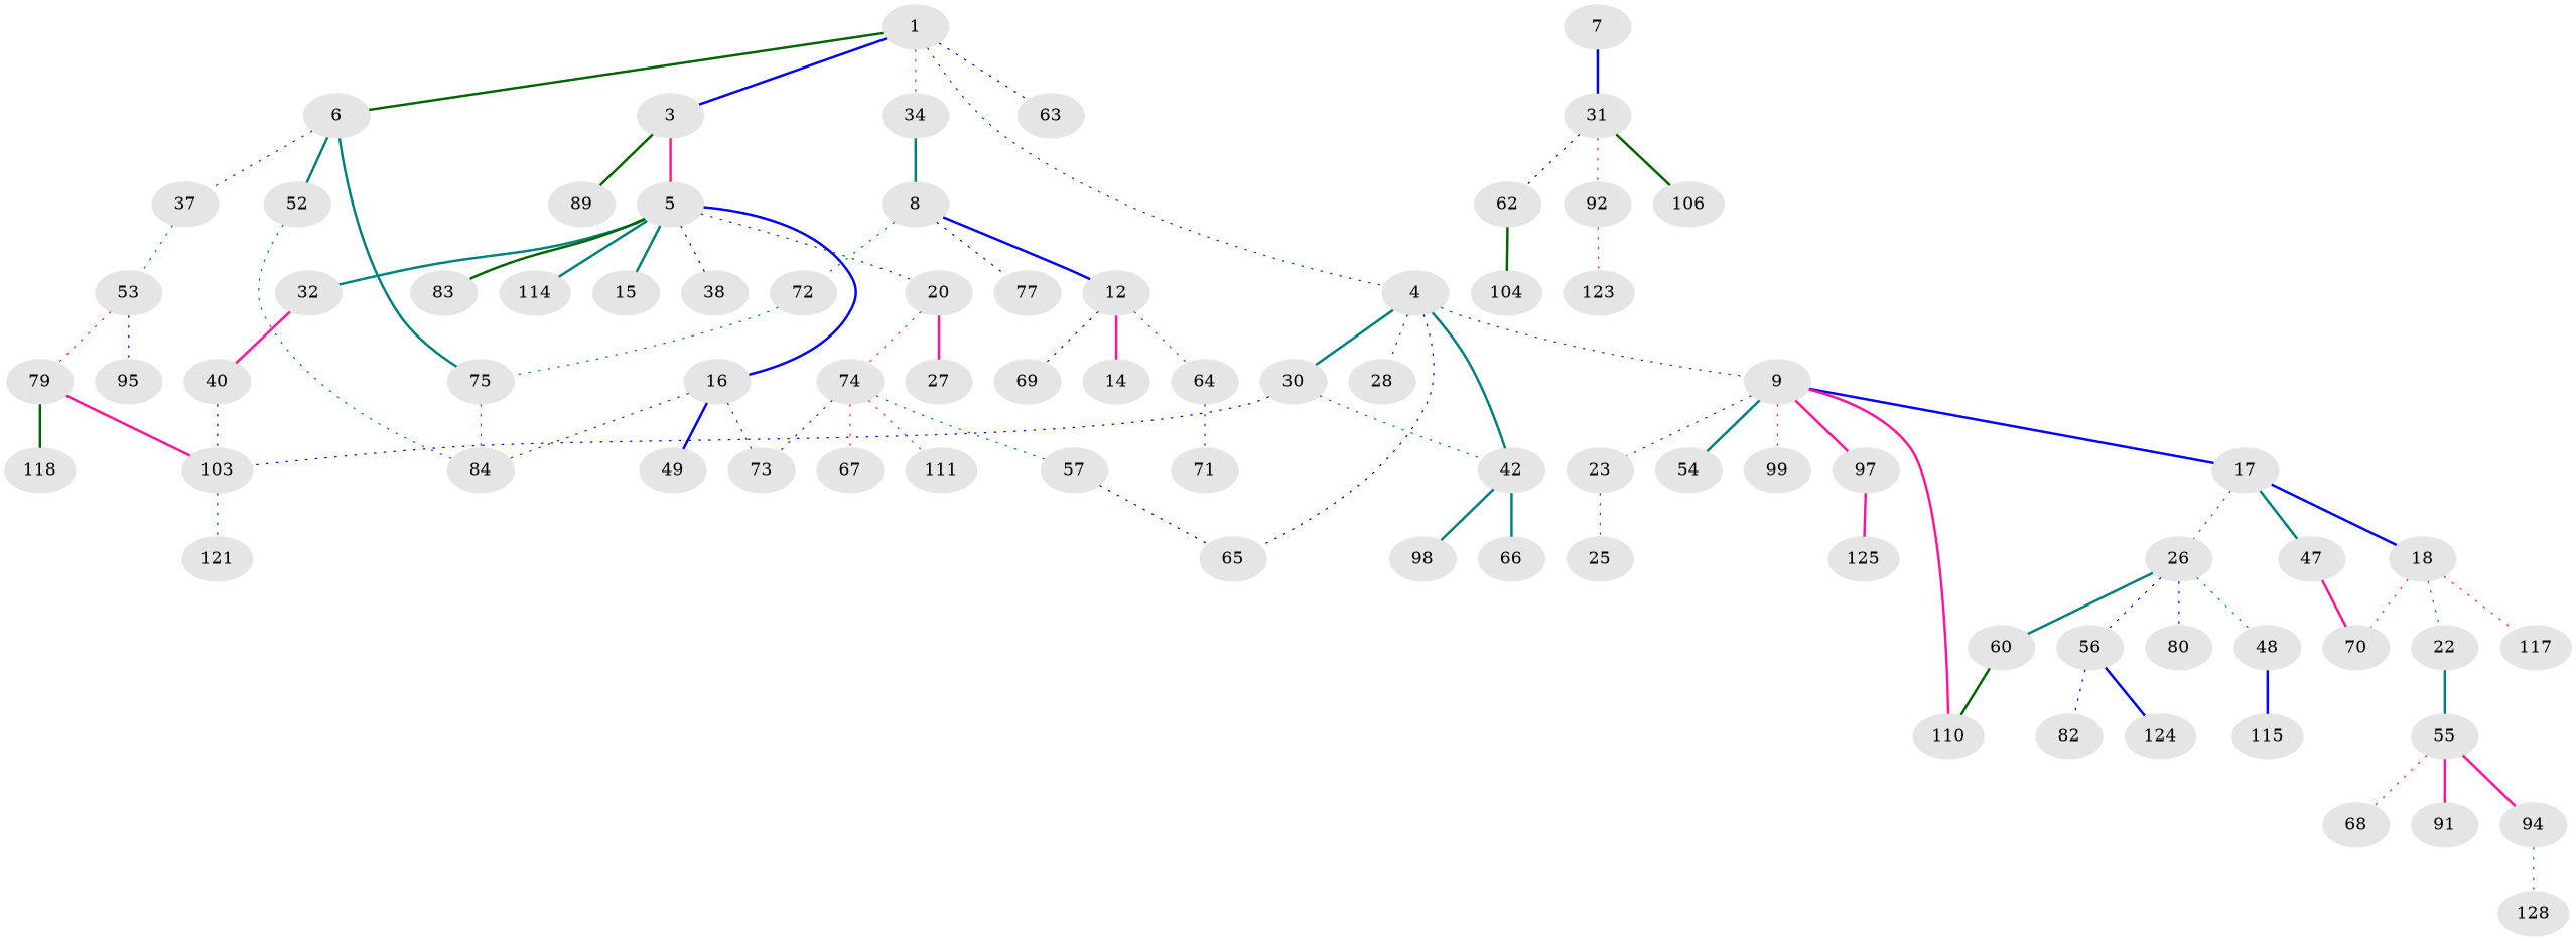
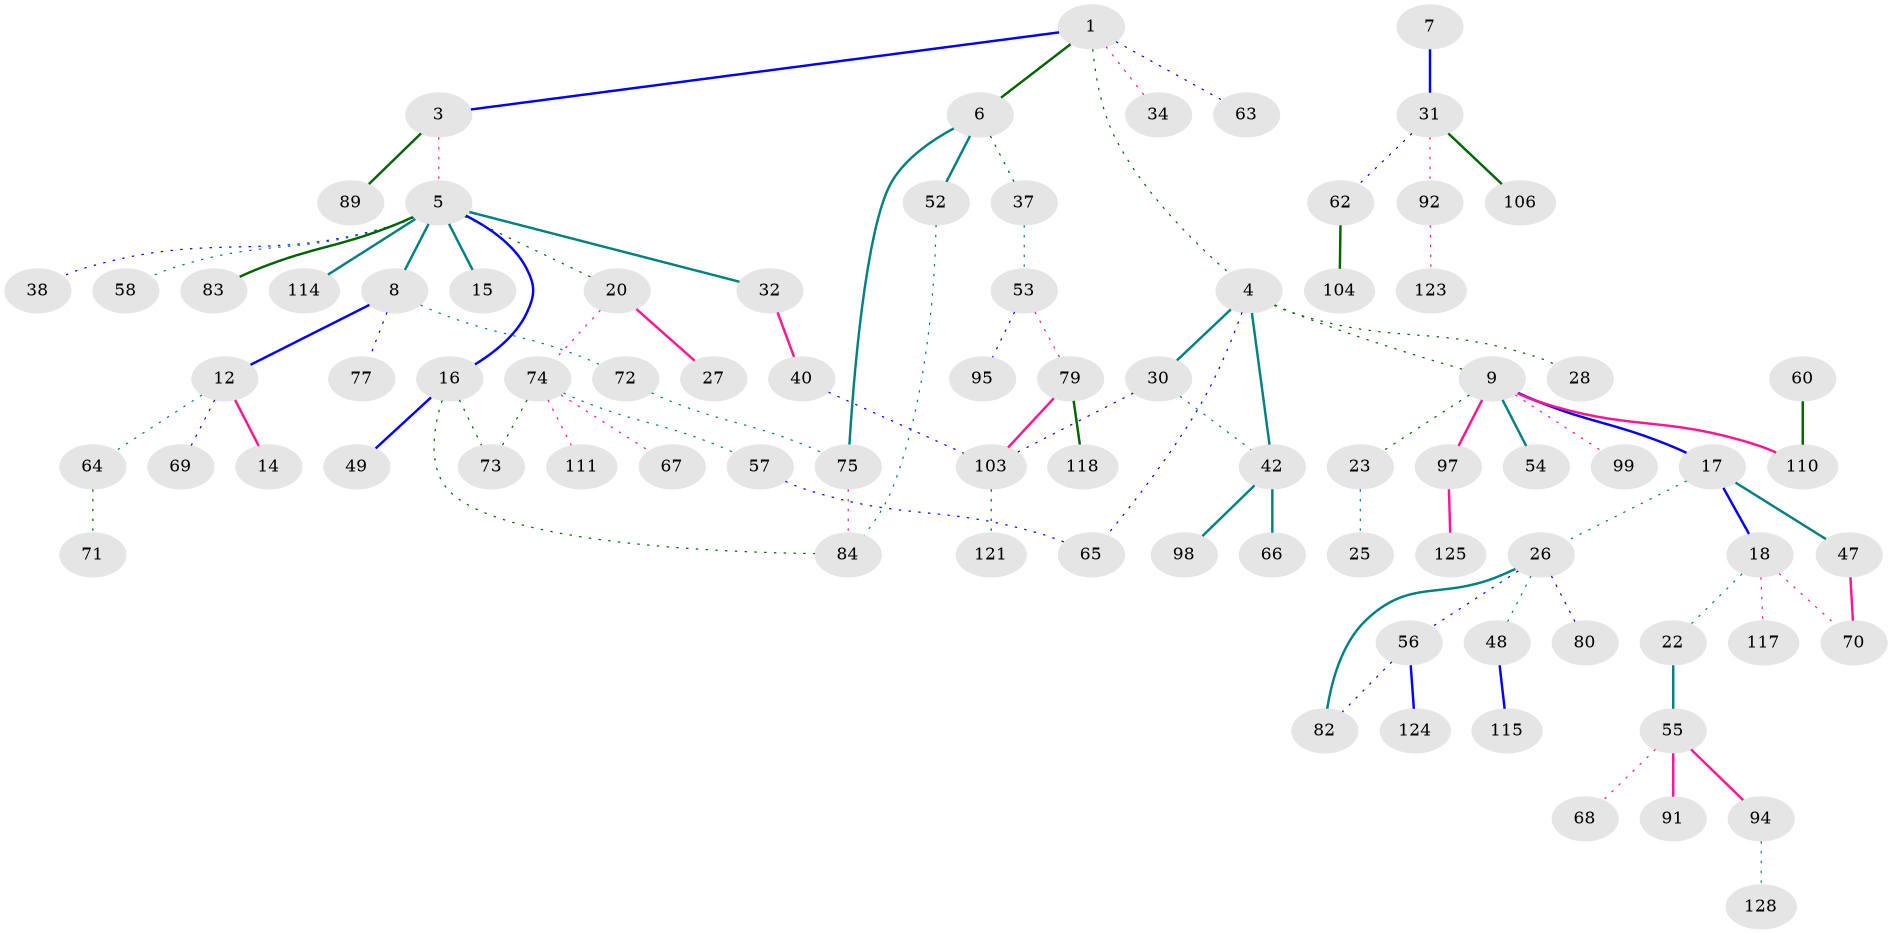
  graph {
    node [color=gray90 style=filled]
    edge [color=teal style=dotted]
    1 [super="+2"]
    3 [super="+101"]
    4 [super="+10"]
    6 [super="+112"]
    34 [super="+39"]
    63 [super="+107"]
    5 [super="+11"]
    89
    9 [super="+36"]
    28 [super="+43"]
    30 [super="+116"]
    42 [super="+51"]
    65 [super="+76"]
    37
    52 [super="+119"]
    75 [super="+108"]
    31 [super="+50"]
    7
    8 [super="+44"]
    15 [super="+105"]
    16 [super="+45"]
    20
    32
    38 [super="+122"]
+   58
    83 [super="+113"]
    114
    17
    23 [super="+29"]
    54 [super="+59"]
    97
    99
    110 [super="+130"]
    103
    66
    98
    12 [super="+19"]
    72 [super="+86"]
    77
    49 [super="+93"]
    84 [super="+87"]
    73 [super="+88"]
    n43 [label=74 super="+127"]
    27 [super="+46"]
    40 [super="+90"]
    53 [super="+61"]
    62 [super="+129"]
    92 [super="+102"]
    106 [super="+126"]
    14 [super="+35"]
    64
    69
    18 [super="+21"]
    26 [super="+41"]
    47 [super="+100"]
    25
    125
    71 [super="+81"]
    22 [super="+109"]
    55 [super="+78"]
    70
    117
    48
    56 [super="+74"]
    60
    80
    57
    67
    111
    68 [super="+85"]
    91
    94 [super="+120"]
    115
    82
    124
    121
    104
    123
    79 [super="+96"]
    95
    118
    128
    1 -- 3 [color=blue style=bold]
    1 -- 4 [color=darkgreen]
    1 -- 6 [color=darkgreen style=bold]
    1 -- 34 [color=deeppink]
    1 -- 63 [color=blue]
-   3 -- 5 [color=deeppink style=bold]
+   3 -- 5 [color=deeppink]
    3 -- 89 [color=darkgreen style=bold]
    4 -- 9 [color=darkgreen]
    4 -- 28 [color=darkgreen]
    4 -- 30 [style=bold]
    4 -- 42 [style=bold]
    4 -- 65 [color=blue]
    6 -- 37 [color=darkgreen]
    6 -- 52 [style=bold]
    6 -- 75 [style=bold]
-   34 -- 8 [style=bold]
+   5 -- 8 [style=bold]
    5 -- 15 [style=bold]
    5 -- 16 [color=blue style=bold]
    5 -- 20 [color=darkgreen]
    5 -- 32 [style=bold]
    5 -- 38 [color=blue]
+   5 -- 58
    5 -- 83 [color=darkgreen style=bold]
    5 -- 114 [style=bold]
    9 -- 17 [color=blue style=bold]
    9 -- 23 [color=darkgreen]
    9 -- 54 [style=bold]
    9 -- 97 [color=deeppink style=bold]
    9 -- 99 [color=deeppink]
    9 -- 110 [color=deeppink style=bold]
    30 -- 42
    30 -- 103 [color=blue]
    42 -- 66 [style=bold]
    42 -- 98 [style=bold]
    37 -- 53
    52 -- 84
    75 -- 84 [color=deeppink]
    31 -- 62 [color=blue]
    31 -- 92 [color=deeppink]
    31 -- 106 [color=darkgreen style=bold]
    7 -- 31 [color=blue style=bold]
    8 -- 12 [color=blue style=bold]
    8 -- 72
    8 -- 77 [color=blue]
    16 -- 49 [color=blue style=bold]
    16 -- 84 [color=darkgreen]
    16 -- 73 [color=darkgreen]
    20 -- n43 [color=deeppink]
    20 -- 27 [color=deeppink style=bold]
    32 -- 40 [color=deeppink style=bold]
    17 -- 18 [color=blue style=bold]
    17 -- 26
    17 -- 47 [style=bold]
    23 -- 25
    97 -- 125 [color=deeppink style=bold]
    103 -- 121 [color=darkgreen]
    12 -- 14 [color=deeppink style=bold]
    12 -- 64
    12 -- 69 [color=blue]
    72 -- 75
    n43 -- 73 [color=darkgreen]
    n43 -- 57
    n43 -- 67 [color=deeppink]
    n43 -- 111 [color=deeppink]
    40 -- 103 [color=blue]
    53 -- 79 [color=deeppink]
    53 -- 95 [color=blue]
    62 -- 104 [color=darkgreen style=bold]
    92 -- 123 [color=deeppink]
    64 -- 71 [color=darkgreen]
    18 -- 22
    18 -- 70 [color=deeppink]
    18 -- 117 [color=deeppink]
    26 -- 48
    26 -- 56 [color=blue]
-   26 -- 60 [style=bold]
+   26 -- 82 [style=bold]
    26 -- 80 [color=blue]
    47 -- 70 [color=deeppink style=bold]
    22 -- 55 [style=bold]
    55 -- 68 [color=deeppink]
    55 -- 91 [color=deeppink style=bold]
    55 -- 94 [color=deeppink style=bold]
    48 -- 115 [color=blue style=bold]
    56 -- 82 [color=blue]
    56 -- 124 [color=blue style=bold]
    60 -- 110 [color=darkgreen style=bold]
    57 -- 65 [color=blue]
    94 -- 128
    79 -- 103 [color=deeppink style=bold]
    79 -- 118 [color=darkgreen style=bold]
  }
